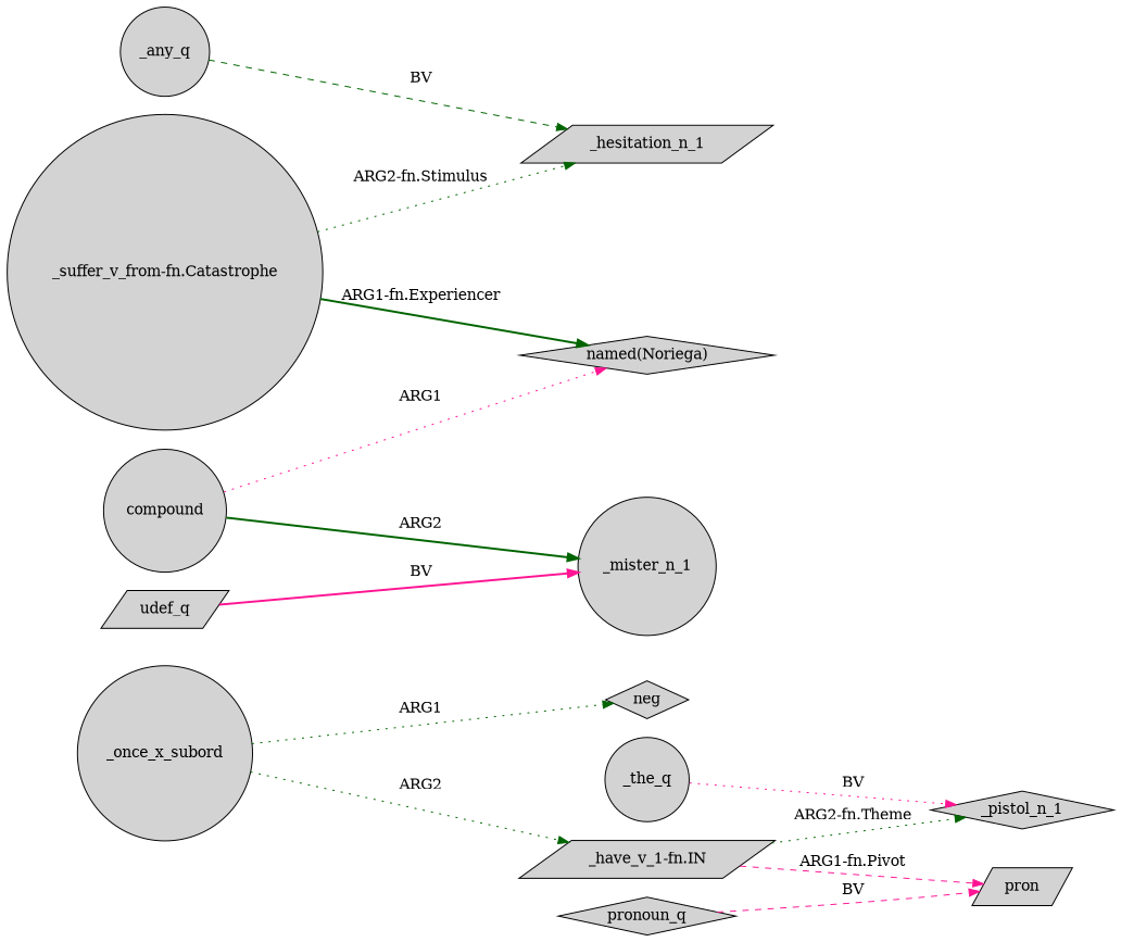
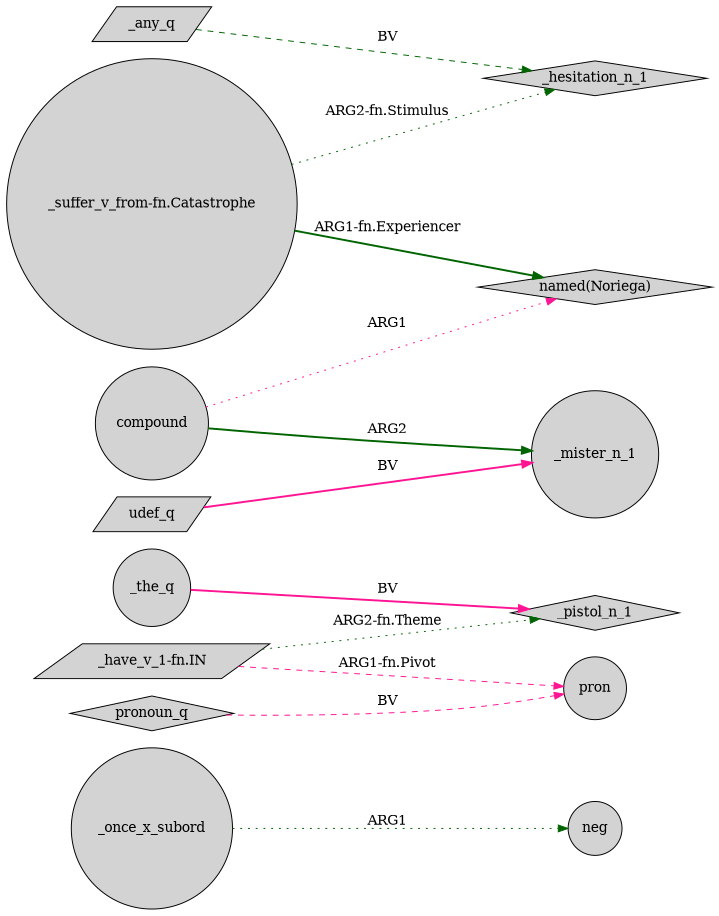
  digraph {
    rankdir=LR
    node [shape=circle style=filled]
    edge [color=darkgreen style=dotted]
    _once_x_subord
-   neg [shape=diamond]
+   neg
    "_have_v_1-fn.IN" [shape=parallelogram]
    _pistol_n_1 [shape=diamond]
-   pron [shape=parallelogram]
-   _hesitation_n_1 [shape=parallelogram]
+   pron
+   _hesitation_n_1 [shape=diamond]
    "_suffer_v_from-fn.Catastrophe"
    "named(Noriega)" [shape=diamond]
    udef_q [shape=parallelogram]
    _mister_n_1
-   _any_q
+   _any_q [shape=parallelogram]
    compound
    _the_q
    pronoun_q [shape=diamond]
    _once_x_subord -> neg [label=ARG1]
-   _once_x_subord -> "_have_v_1-fn.IN" [label=ARG2]
    "_have_v_1-fn.IN" -> _pistol_n_1 [label="ARG2-fn.Theme"]
    "_have_v_1-fn.IN" -> pron [color=deeppink label="ARG1-fn.Pivot" style=dashed]
    "_suffer_v_from-fn.Catastrophe" -> _hesitation_n_1 [label="ARG2-fn.Stimulus"]
    "_suffer_v_from-fn.Catastrophe" -> "named(Noriega)" [label="ARG1-fn.Experiencer" style=bold]
    udef_q -> _mister_n_1 [color=deeppink label=BV style=bold]
    _any_q -> _hesitation_n_1 [label=BV style=dashed]
    compound -> "named(Noriega)" [color=deeppink label=ARG1]
    compound -> _mister_n_1 [label=ARG2 style=bold]
-   _the_q -> _pistol_n_1 [color=deeppink label=BV]
+   _the_q -> _pistol_n_1 [color=deeppink label=BV style=bold]
    pronoun_q -> pron [color=deeppink label=BV style=dashed]
  }
